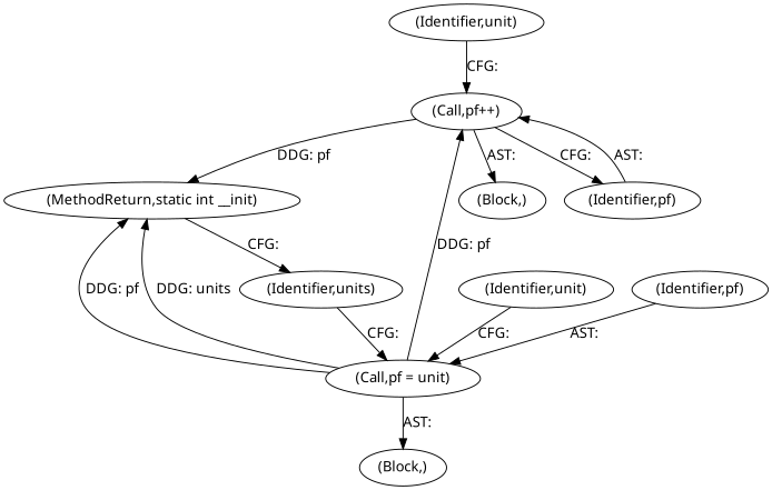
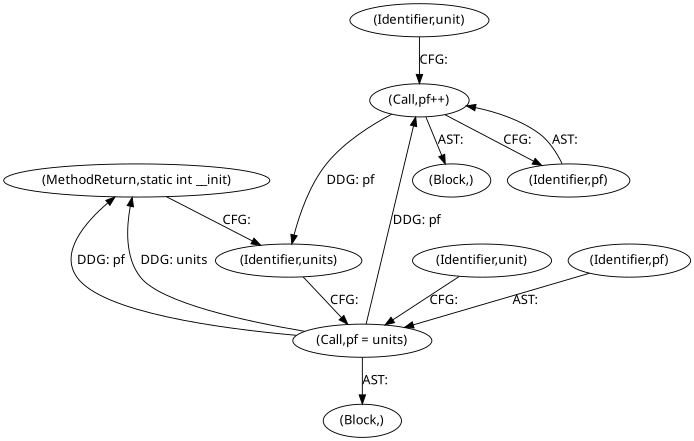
  digraph {
    fontname="Noto Sans"
    node [fontname="Noto Sans"]
    edge [fontname="Noto Sans"]
    n1 [label="(Call,pf++)"]
    n2 [label="(MethodReturn,static int __init)"]
    n3 [label="(Block,)"]
    n4 [label="(Identifier,pf)"]
    n5 [label="(Identifier,units)"]
-   n6 [label="(Call,pf = unit)"]
+   n6 [label="(Call,pf = units)"]
    n7 [label="(Block,)"]
    n8 [label="(Identifier,unit)"]
    n9 [label="(Identifier,unit)"]
    n10 [label="(Identifier,pf)"]
-   n1 -> n2 [label="DDG: pf"]
+   n1 -> n5 [label="DDG: pf"]
    n1 -> n3 [label="AST: "]
    n1 -> n4 [label="CFG: "]
    n2 -> n5 [label="CFG: "]
    n4 -> n1 [label="AST: "]
    n5 -> n6 [label="CFG: "]
    n6 -> n1 [label="DDG: pf"]
    n6 -> n2 [label="DDG: units"]
    n6 -> n2 [label="DDG: pf"]
    n6 -> n7 [label="AST: "]
    n8 -> n6 [label="CFG: "]
    n9 -> n1 [label="CFG: "]
    n10 -> n6 [label="AST: "]
  }
